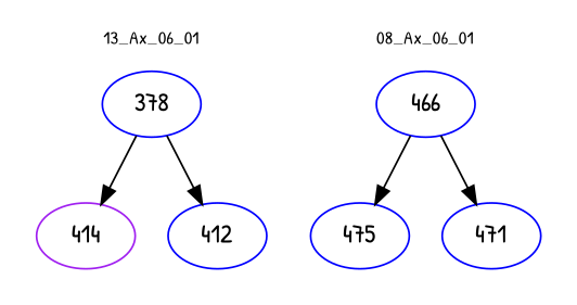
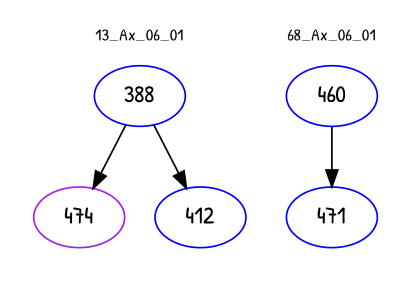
  digraph {
    fontname="Patrick Hand"
    node [color=blue fontname="Patrick Hand"]
    edge [color=black fontname="Patrick Hand"]
-   n1 [label=378]
-   n2 [color=purple label=414]
+   n1 [label=388]
+   n2 [color=purple label=474]
    n3 [label=412]
-   n4 [label=466]
-   n5 [label=475]
+   n4 [label=460]
    n6 [label=471]
    subgraph cluster_1 {
      color=white
      fontsize=10
      label="13_Ax_06_01"
      n1
      n2
      n3
    }
    subgraph cluster_2 {
      color=white
      fontsize=10
-     label="08_Ax_06_01"
+     label="68_Ax_06_01"
      n4
-     n5
      n6
    }
    n1 -> n2
    n1 -> n3
-   n4 -> n5
    n4 -> n6
  }
